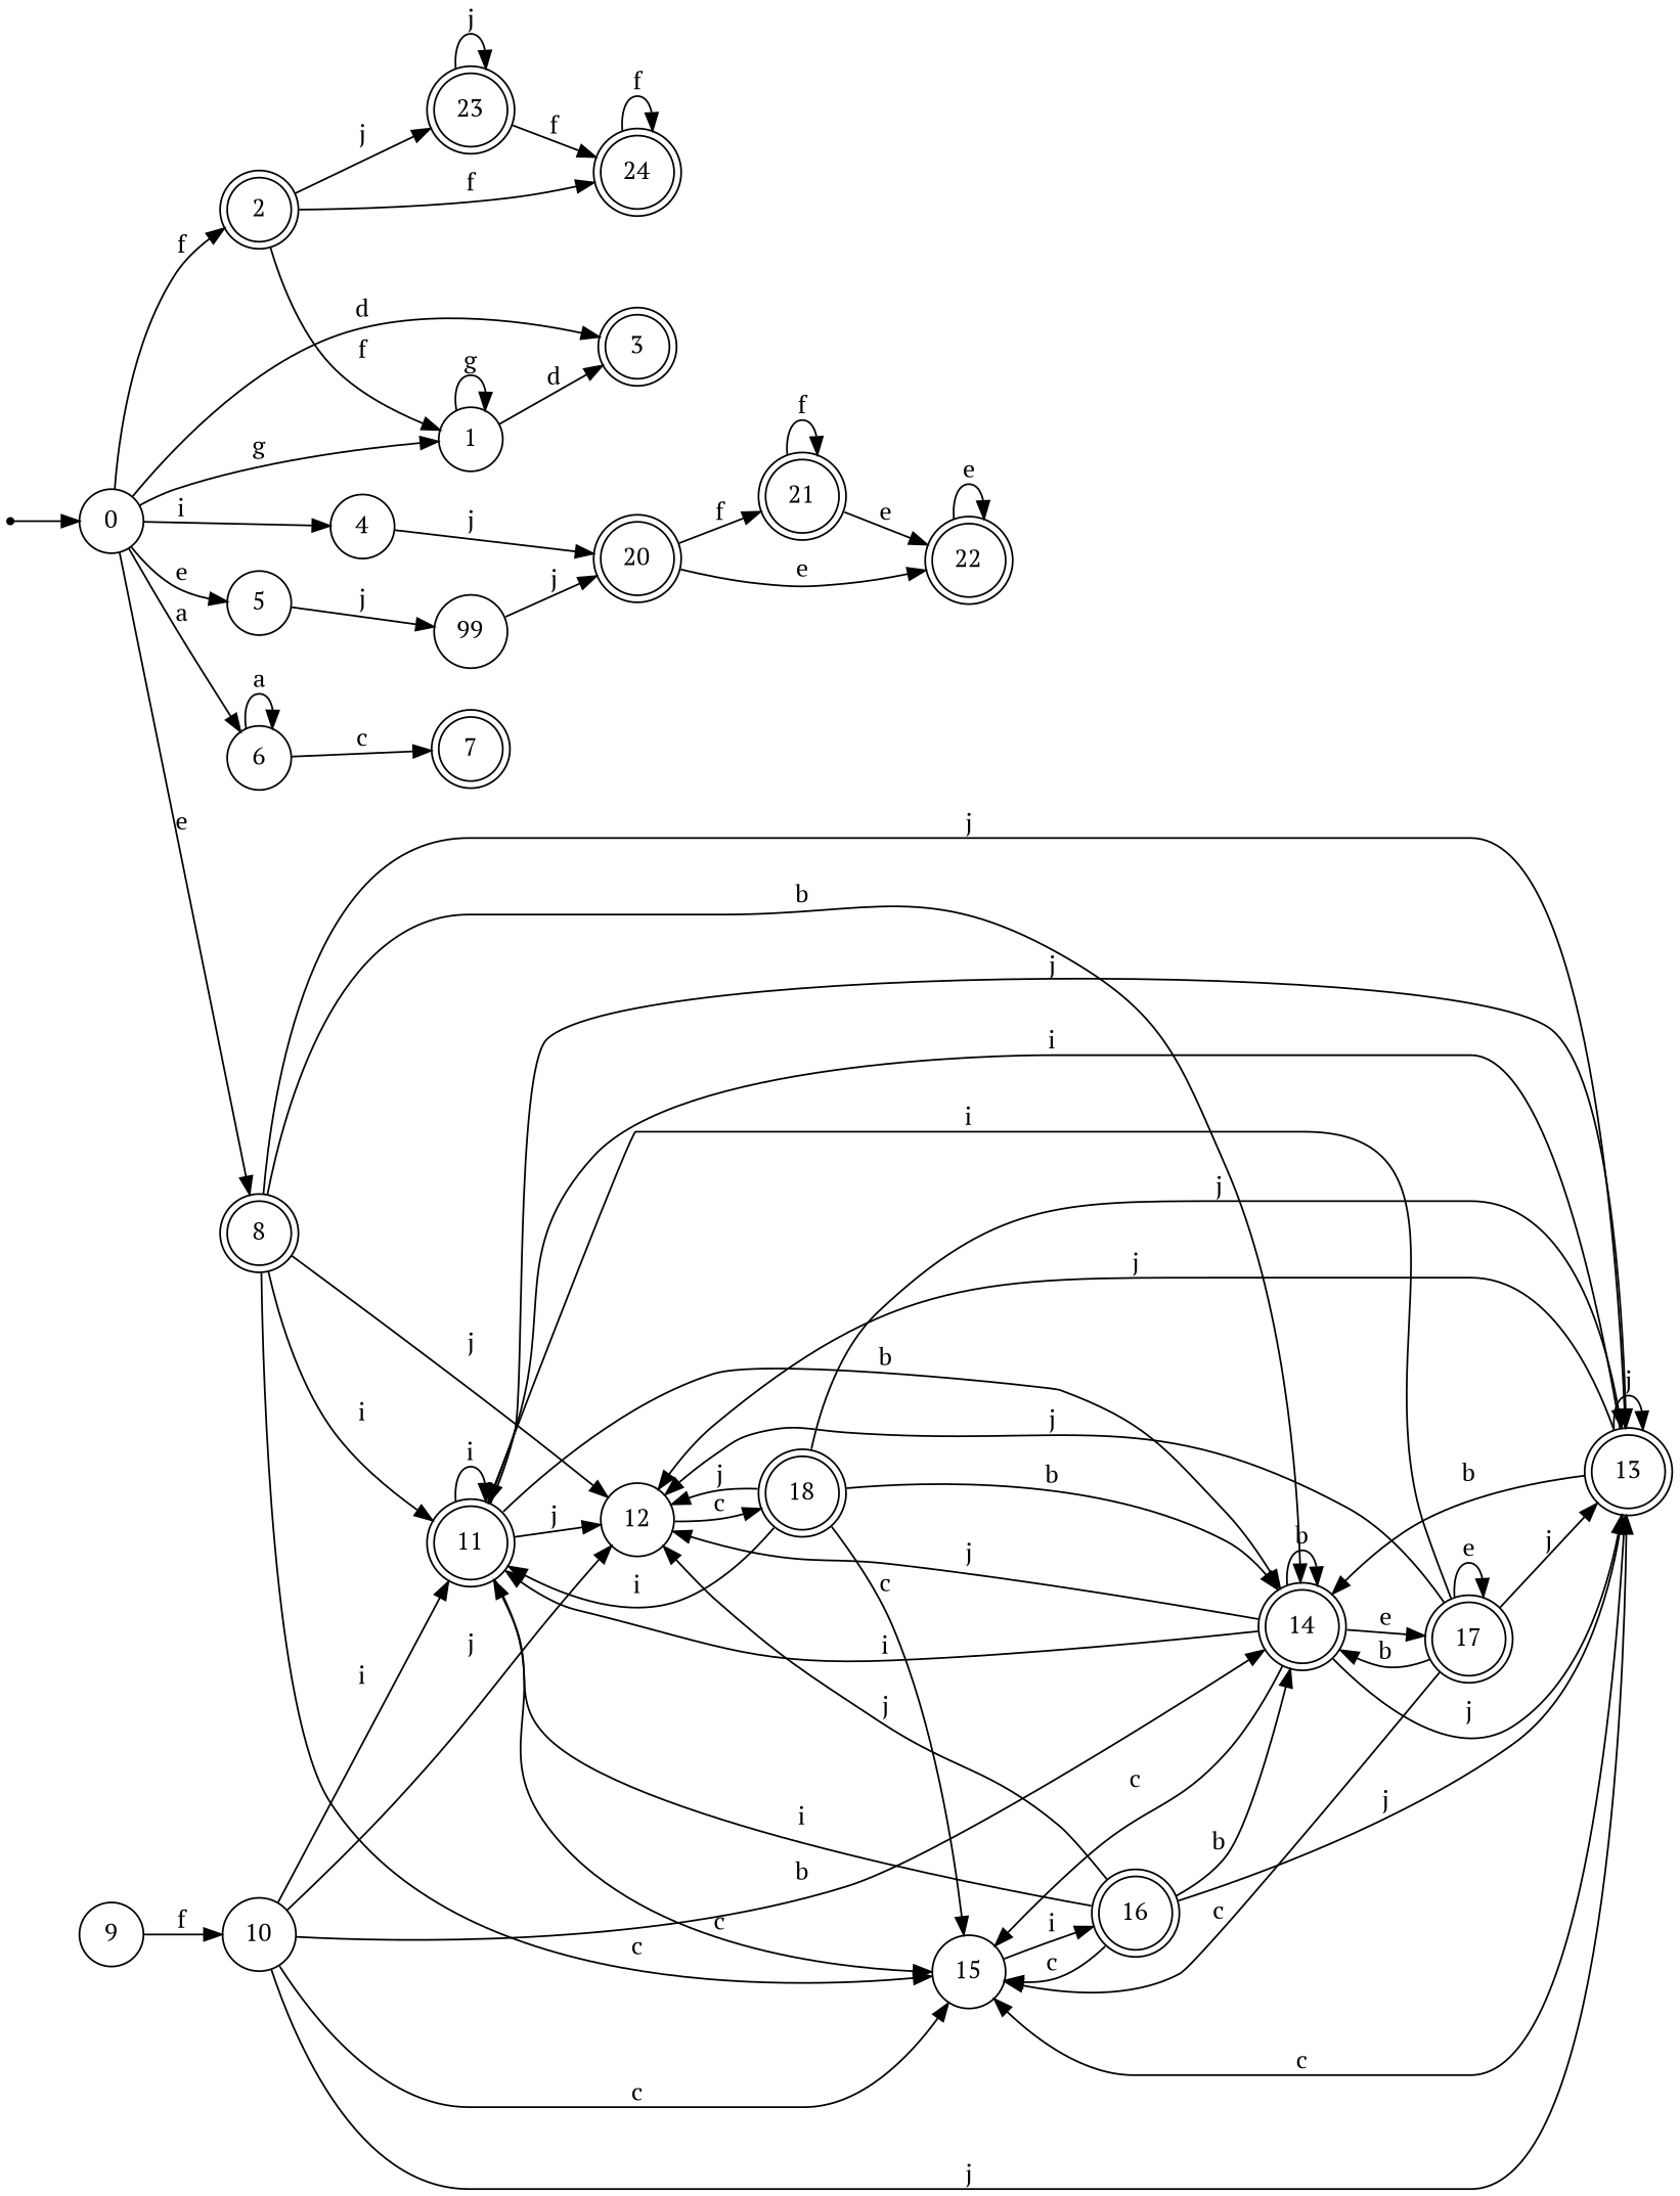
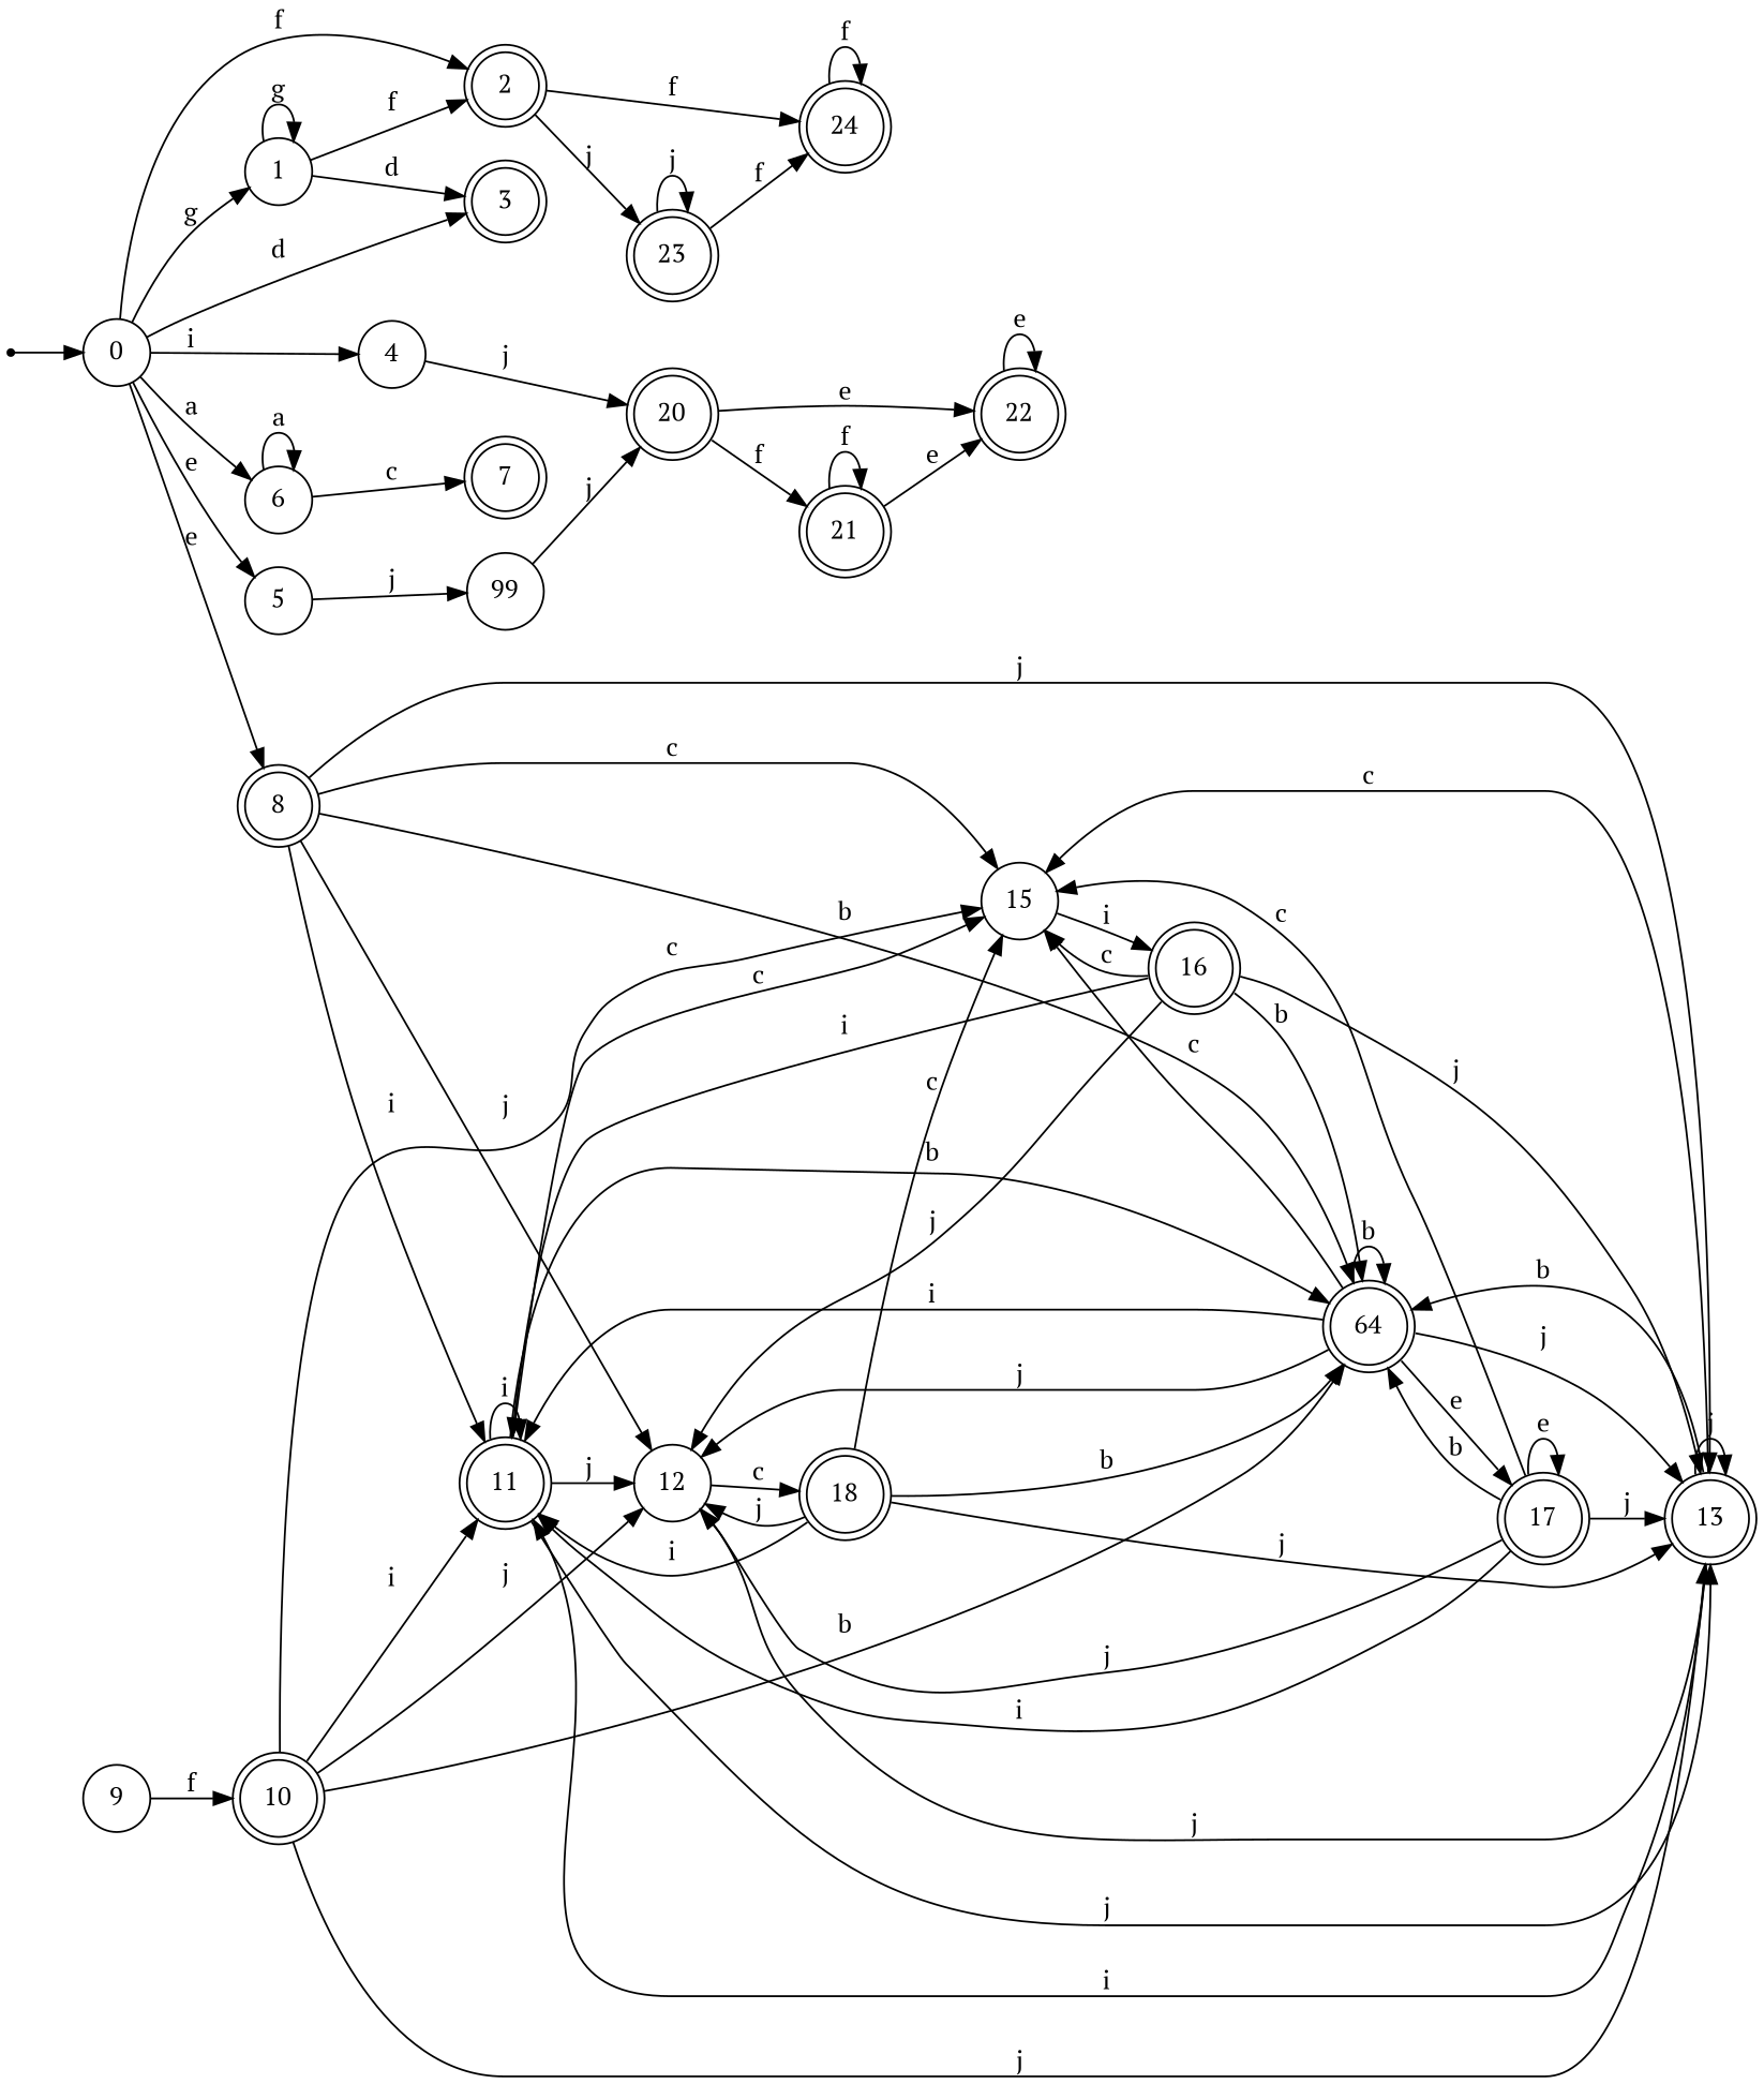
  digraph {
    fontname="PT Serif"
    rankdir=LR
    node [fontname="PT Serif" shape=doublecircle]
    edge [fontname="PT Serif"]
    dummy0 [shape=point]
    0 [shape=circle]
    1 [shape=circle]
    2
    3
    4 [shape=circle]
    5 [shape=circle]
    6 [shape=circle]
    8
    23
    24
    20
    n13 [label=99 shape=circle]
    7
    11
    12 [shape=circle]
    13
-   14
+   14 [label=64]
    15 [shape=circle]
    9 [shape=circle]
-   10 [shape=circle]
+   10
    21
    22
    18
    17
    16
    dummy0 -> 0
    0 -> 1 [label=g]
    0 -> 2 [label=f]
    0 -> 3 [label=d]
    0 -> 4 [label=i]
    0 -> 5 [label=e]
    0 -> 6 [label=a]
    0 -> 8 [label=e]
    1 -> 1 [label=g]
-   2 -> 1 [label=f]
+   1 -> 2 [label=f]
    1 -> 3 [label=d]
    2 -> 23 [label=j]
    2 -> 24 [label=f]
    4 -> 20 [label=j]
    5 -> n13 [label=j]
    6 -> 6 [label=a]
    6 -> 7 [label=c]
    8 -> 11 [label=i]
    8 -> 12 [label=j]
    8 -> 13 [label=j]
    8 -> 14 [label=b]
    8 -> 15 [label=c]
    23 -> 23 [label=j]
    23 -> 24 [label=f]
    24 -> 24 [label=f]
    20 -> 21 [label=f]
    20 -> 22 [label=e]
    n13 -> 20 [label=j]
    11 -> 11 [label=i]
    11 -> 12 [label=j]
    11 -> 13 [label=j]
    11 -> 14 [label=b]
    11 -> 15 [label=c]
    12 -> 18 [label=c]
    13 -> 11 [label=i]
    13 -> 12 [label=j]
    13 -> 13 [label=j]
    13 -> 14 [label=b]
    13 -> 15 [label=c]
    14 -> 11 [label=i]
    14 -> 12 [label=j]
    14 -> 13 [label=j]
    14 -> 14 [label=b]
    14 -> 15 [label=c]
    14 -> 17 [label=e]
    15 -> 16 [label=i]
    9 -> 10 [label=f]
    10 -> 11 [label=i]
    10 -> 12 [label=j]
    10 -> 13 [label=j]
    10 -> 14 [label=b]
    10 -> 15 [label=c]
    21 -> 21 [label=f]
    21 -> 22 [label=e]
    22 -> 22 [label=e]
    18 -> 11 [label=i]
    18 -> 12 [label=j]
    18 -> 13 [label=j]
    18 -> 14 [label=b]
    18 -> 15 [label=c]
    17 -> 11 [label=i]
    17 -> 12 [label=j]
    17 -> 13 [label=j]
    17 -> 14 [label=b]
    17 -> 15 [label=c]
    17 -> 17 [label=e]
    16 -> 11 [label=i]
    16 -> 12 [label=j]
    16 -> 13 [label=j]
    16 -> 14 [label=b]
    16 -> 15 [label=c]
  }
